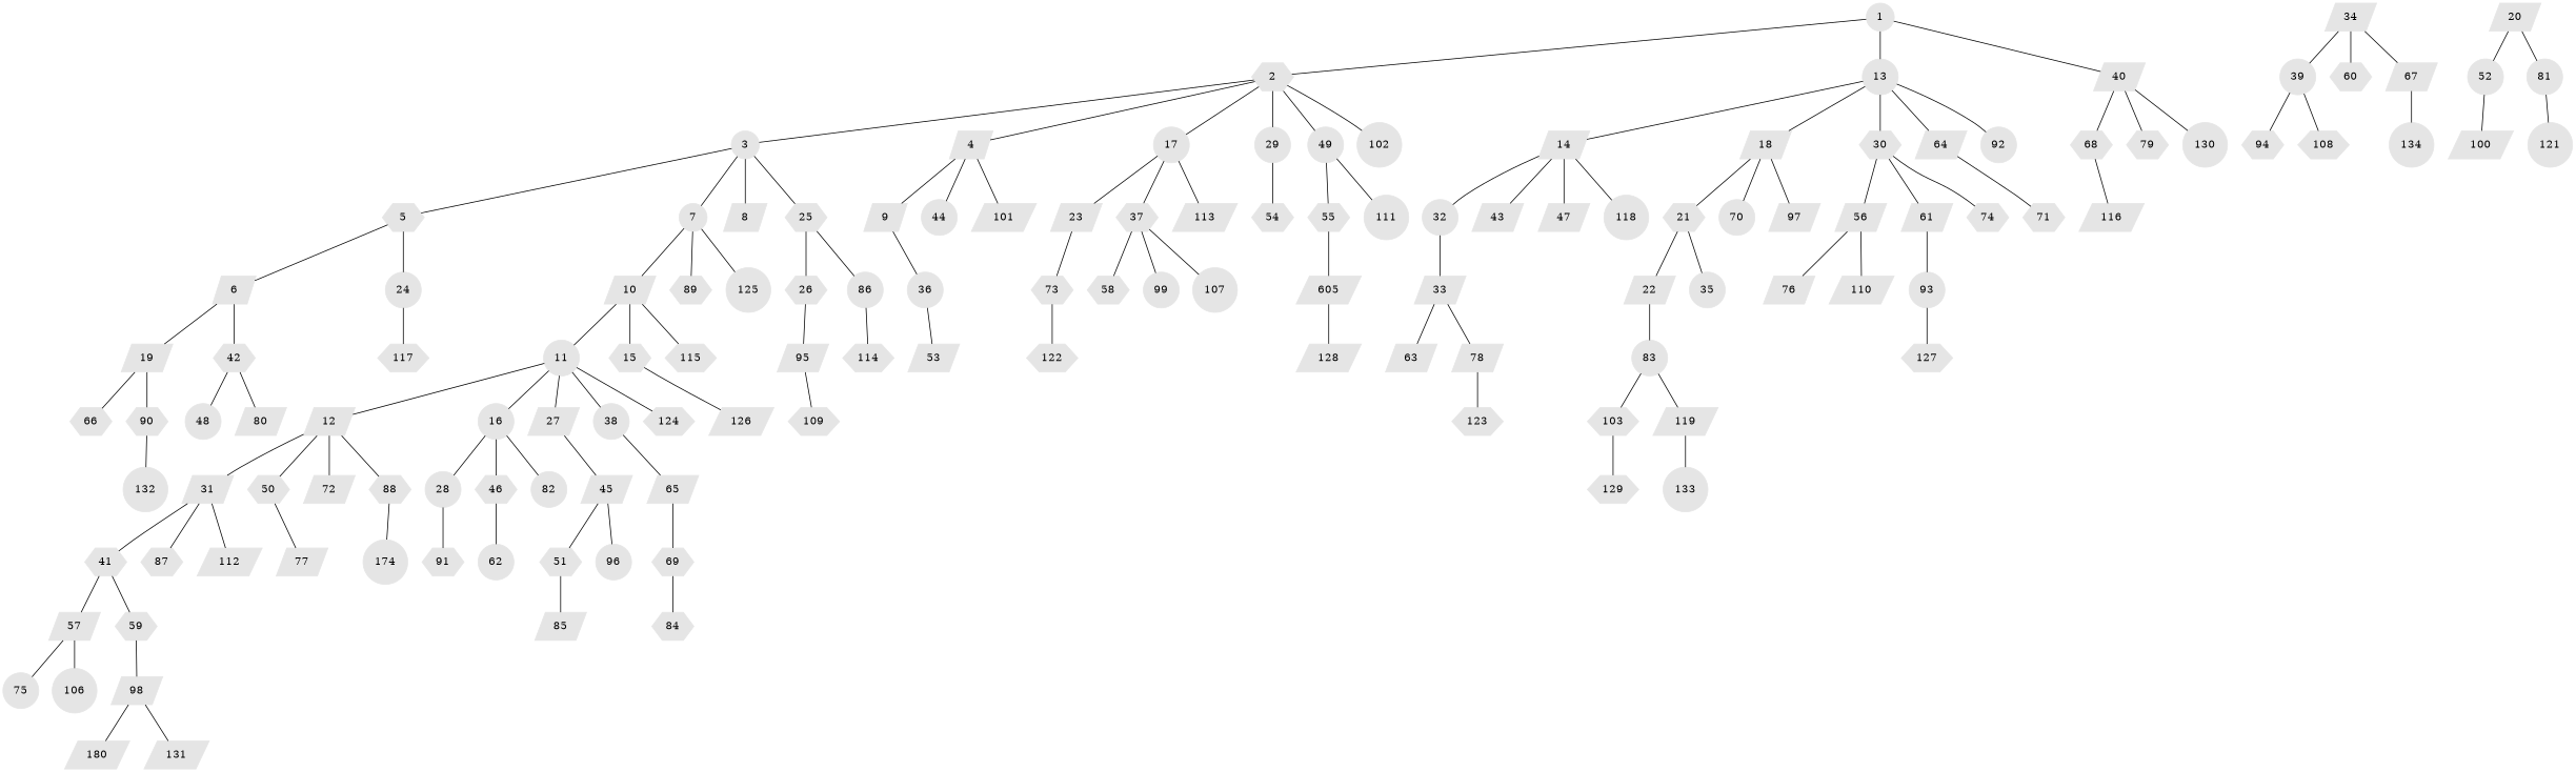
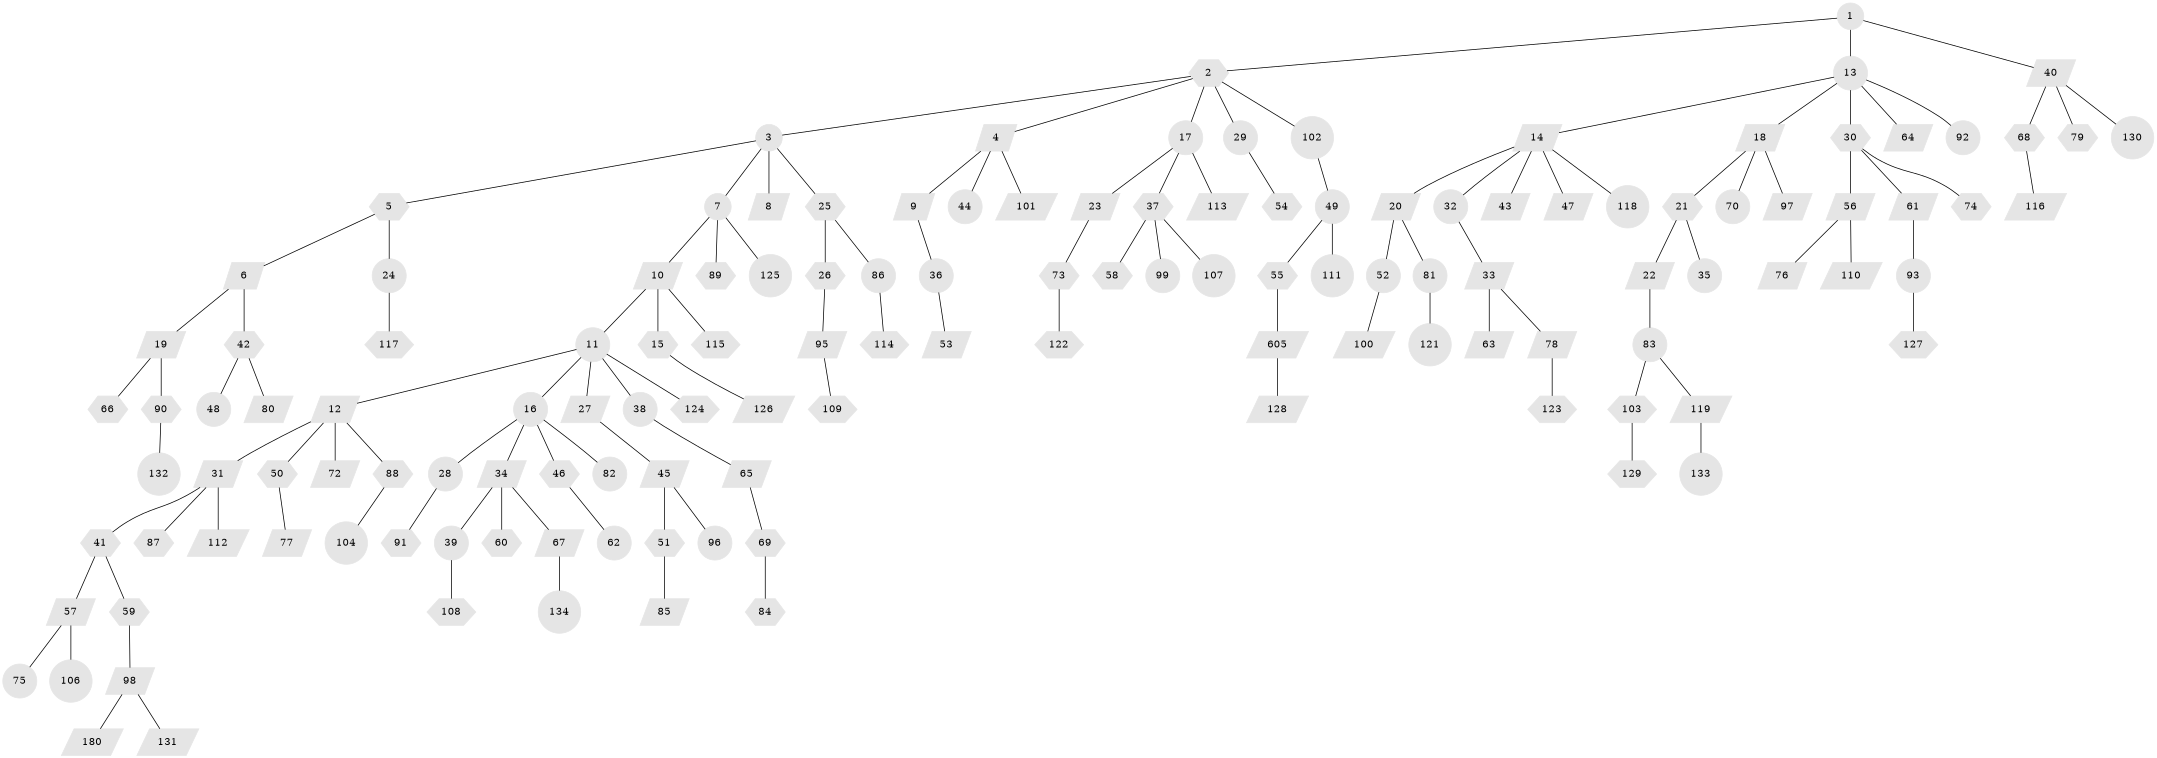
  graph {
    node [color=gray90 shape=parallelogram style=filled]
    1 [shape=circle]
    2 [shape=hexagon]
    13 [shape=circle]
    40
    3 [shape=circle]
    4
    17 [shape=circle]
    29 [shape=circle]
    49 [shape=circle]
    102 [shape=circle]
    14
    18
    30 [shape=hexagon]
    64
    92 [shape=circle]
    68 [shape=hexagon]
    79 [shape=hexagon]
    130 [shape=circle]
    5 [shape=hexagon]
    7 [shape=circle]
    8
    25 [shape=hexagon]
    9
    44 [shape=circle]
    101
    23
    37 [shape=hexagon]
    113
    54 [shape=hexagon]
    55 [shape=hexagon]
    111 [shape=circle]
    6
    24 [shape=circle]
    10
    89 [shape=hexagon]
    125 [shape=circle]
    26 [shape=hexagon]
    86 [shape=circle]
    36 [shape=circle]
    19
    42 [shape=hexagon]
    117 [shape=hexagon]
    66 [shape=hexagon]
    90 [shape=hexagon]
    48 [shape=circle]
    80
    11 [shape=circle]
    15 [shape=hexagon]
    115 [shape=hexagon]
    53
    12
    16 [shape=circle]
    27
    38 [shape=circle]
    124 [shape=hexagon]
    126
    31
    50 [shape=hexagon]
    72
    88 [shape=hexagon]
    28 [shape=circle]
    34
    46 [shape=hexagon]
    82 [shape=circle]
    45
    65
    41 [shape=hexagon]
    87 [shape=hexagon]
    112
    77
-   104 [shape=circle label=174]
+   104 [shape=circle]
    20
    32 [shape=circle]
    43
    47
    118 [shape=circle]
    21 [shape=hexagon]
    70 [shape=circle]
    97
    56
    61
    74 [shape=hexagon]
-   71 [shape=hexagon]
    52 [shape=circle]
    81 [shape=circle]
    33
    91 [shape=hexagon]
    39 [shape=circle]
    60 [shape=hexagon]
    67
    62 [shape=circle]
    73 [shape=hexagon]
    58 [shape=hexagon]
    99 [shape=circle]
    107 [shape=circle]
    22
    35 [shape=circle]
    132 [shape=circle]
    100
    121 [shape=circle]
    83 [shape=circle]
    103 [shape=hexagon]
    119
    122 [shape=hexagon]
    95
    114 [shape=hexagon]
    109 [shape=hexagon]
    51 [shape=hexagon]
    96 [shape=circle]
    76
    110
    93 [shape=circle]
    57
    59 [shape=hexagon]
    63
    78
    123 [shape=hexagon]
-   94 [shape=hexagon]
    108 [shape=hexagon]
    134 [shape=circle]
    69 [shape=hexagon]
    116
    75 [shape=circle]
    106 [shape=circle]
    98
    85
    n127 [label=605]
    128
    n129 [label=180]
    131
    127 [shape=hexagon]
    84 [shape=hexagon]
    129 [shape=hexagon]
    133 [shape=circle]
    1 -- 2
    1 -- 13
    1 -- 40
    2 -- 3
    2 -- 4
    2 -- 17
    2 -- 29
-   2 -- 49
+   102 -- 49
    2 -- 102
    13 -- 14
    13 -- 18
    13 -- 30
    13 -- 64
    13 -- 92
    40 -- 68
    40 -- 79
    40 -- 130
    3 -- 5
    3 -- 7
    3 -- 8
    3 -- 25
    4 -- 9
    4 -- 44
    4 -- 101
    17 -- 23
    17 -- 37
    17 -- 113
    29 -- 54
    49 -- 55
    49 -- 111
+   14 -- 20
    14 -- 32
    14 -- 43
    14 -- 47
    14 -- 118
    18 -- 21
    18 -- 70
    18 -- 97
    30 -- 56
    30 -- 61
    30 -- 74
-   64 -- 71
    68 -- 116
    5 -- 6
    5 -- 24
    7 -- 10
    7 -- 89
    7 -- 125
    25 -- 26
    25 -- 86
    9 -- 36
    23 -- 73
    37 -- 58
    37 -- 99
    37 -- 107
    55 -- n127
    6 -- 19
    6 -- 42
    24 -- 117
    10 -- 11
    10 -- 15
    10 -- 115
    26 -- 95
    86 -- 114
    36 -- 53
    19 -- 66
    19 -- 90
    42 -- 48
    42 -- 80
    90 -- 132
    11 -- 12
    11 -- 16
    11 -- 27
    11 -- 38
    11 -- 124
    15 -- 126
    12 -- 31
    12 -- 50
    12 -- 72
    12 -- 88
    16 -- 28
+   16 -- 34
    16 -- 46
    16 -- 82
    27 -- 45
    38 -- 65
    31 -- 41
    31 -- 87
    31 -- 112
    50 -- 77
    88 -- 104
    28 -- 91
    34 -- 39
    34 -- 60
    34 -- 67
    46 -- 62
    45 -- 51
    45 -- 96
    65 -- 69
    41 -- 57
    41 -- 59
    20 -- 52
    20 -- 81
    32 -- 33
    21 -- 22
    21 -- 35
    56 -- 76
    56 -- 110
    61 -- 93
    52 -- 100
    81 -- 121
    33 -- 63
    33 -- 78
-   39 -- 94
    39 -- 108
    67 -- 134
    73 -- 122
    22 -- 83
    83 -- 103
    83 -- 119
    103 -- 129
    119 -- 133
    95 -- 109
    51 -- 85
    93 -- 127
    57 -- 75
    57 -- 106
    59 -- 98
    78 -- 123
    69 -- 84
    98 -- n129
    98 -- 131
    n127 -- 128
  }
